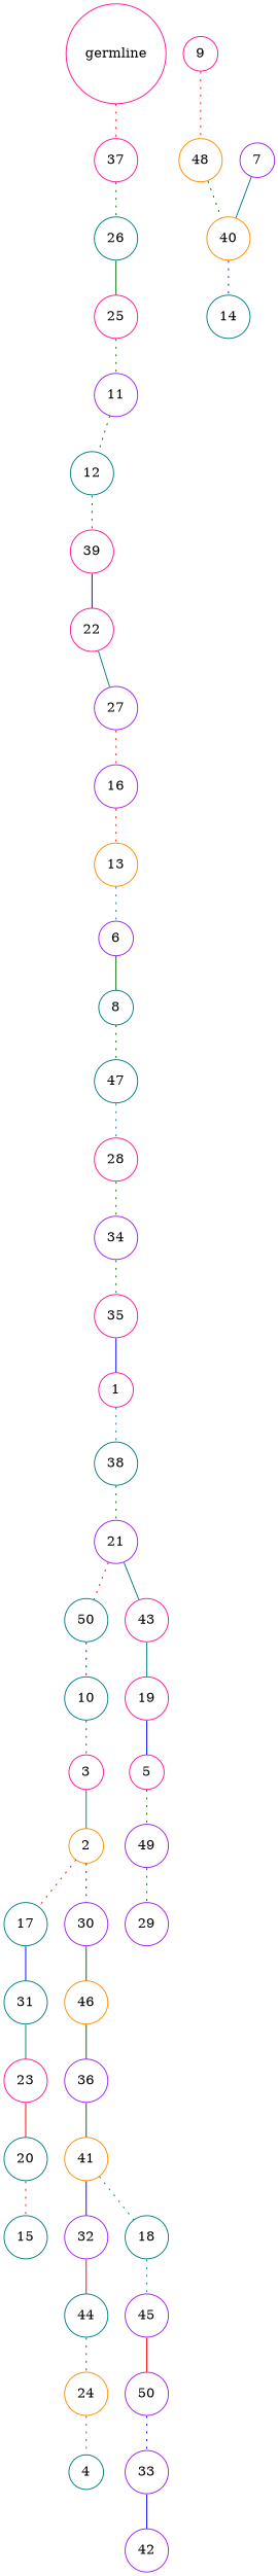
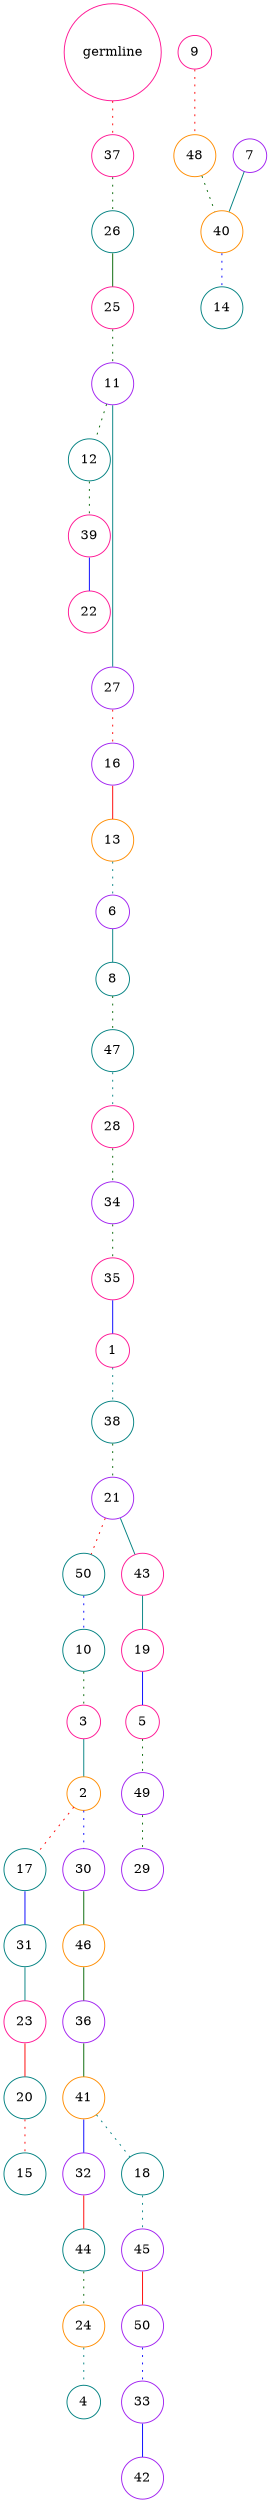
  graph {
    rankdir=UD
    splines=line
    node [color=purple shape=circle]
    edge [color=darkgreen style=dotted]
    n1 [color=deeppink label=germline]
    n2 [color=deeppink label=37]
    n3 [color=teal label=26]
    n4 [color=deeppink label=25]
    n5 [label=11]
    n6 [color=teal label=12]
    n7 [color=deeppink label=39]
    n8 [color=deeppink label=22]
    n9 [label=27]
    n10 [label=16]
    n11 [color=darkorange label=13]
    n12 [label=6]
    n13 [color=teal label=8]
    n14 [color=teal label=47]
    n15 [color=deeppink label=28]
    n16 [color=deeppink label=9]
    n17 [color=darkorange label=48]
    n18 [label=34]
    n19 [color=deeppink label=35]
    n20 [color=deeppink label=1]
    n21 [color=teal label=38]
    n22 [label=21]
    n23 [color=teal label=50]
    n24 [color=deeppink label=43]
    n25 [color=teal label=10]
    n26 [color=deeppink label=19]
    n27 [color=deeppink label=3]
    n28 [color=darkorange label=2]
    n29 [color=teal label=17]
    n30 [label=30]
    n31 [color=teal label=31]
    n32 [color=darkorange label=46]
    n33 [color=deeppink label=23]
    n34 [color=teal label=20]
    n35 [color=teal label=15]
    n36 [label=36]
    n37 [color=darkorange label=41]
    n38 [label=32]
    n39 [color=teal label=18]
    n40 [color=teal label=44]
    n41 [label=45]
    n42 [color=darkorange label=24]
    n43 [color=teal label=4]
    n44 [label=50]
    n45 [label=33]
    n46 [label=42]
    n47 [color=deeppink label=5]
    n48 [label=49]
    n49 [label=29]
    n50 [color=darkorange label=40]
    n51 [label=7]
    n52 [color=teal label=14]
    n1 -- n2 [color=red]
    n2 -- n3
    n3 -- n4 [style=solid]
    n4 -- n5
    n5 -- n6
    n6 -- n7
    n7 -- n8 [color=blue style=solid]
-   n8 -- n9 [color=teal style=solid]
+   n5 -- n9 [color=teal style=solid]
    n9 -- n10 [color=red]
-   n10 -- n11 [color=red]
+   n10 -- n11 [color=red style=solid]
    n11 -- n12 [color=teal]
-   n12 -- n13 [style=solid]
+   n12 -- n13 [color=teal style=solid]
    n13 -- n14
    n14 -- n15 [color=teal]
    n15 -- n18
    n16 -- n17 [color=red]
    n17 -- n50
    n18 -- n19
    n19 -- n20 [color=blue style=solid]
    n20 -- n21 [color=teal]
    n21 -- n22
    n22 -- n23 [color=red]
    n22 -- n24 [color=teal style=solid]
    n23 -- n25 [color=blue]
    n24 -- n26 [color=teal style=solid]
    n25 -- n27
    n26 -- n47 [color=blue style=solid]
    n27 -- n28 [color=teal style=solid]
    n28 -- n29 [color=red]
    n28 -- n30 [color=blue]
    n29 -- n31 [color=blue style=solid]
    n30 -- n32 [style=solid]
    n31 -- n33 [color=teal style=solid]
    n32 -- n36 [style=solid]
    n33 -- n34 [color=red style=solid]
    n34 -- n35 [color=red]
    n36 -- n37 [style=solid]
    n37 -- n38 [color=blue style=solid]
    n37 -- n39 [color=teal]
    n38 -- n40 [color=red style=solid]
    n39 -- n41 [color=teal]
    n40 -- n42
    n41 -- n44 [color=red style=solid]
    n42 -- n43 [color=teal]
    n44 -- n45 [color=blue]
    n45 -- n46 [color=blue style=solid]
    n47 -- n48
    n48 -- n49
    n50 -- n52 [color=blue]
    n51 -- n50 [color=teal style=solid]
  }
